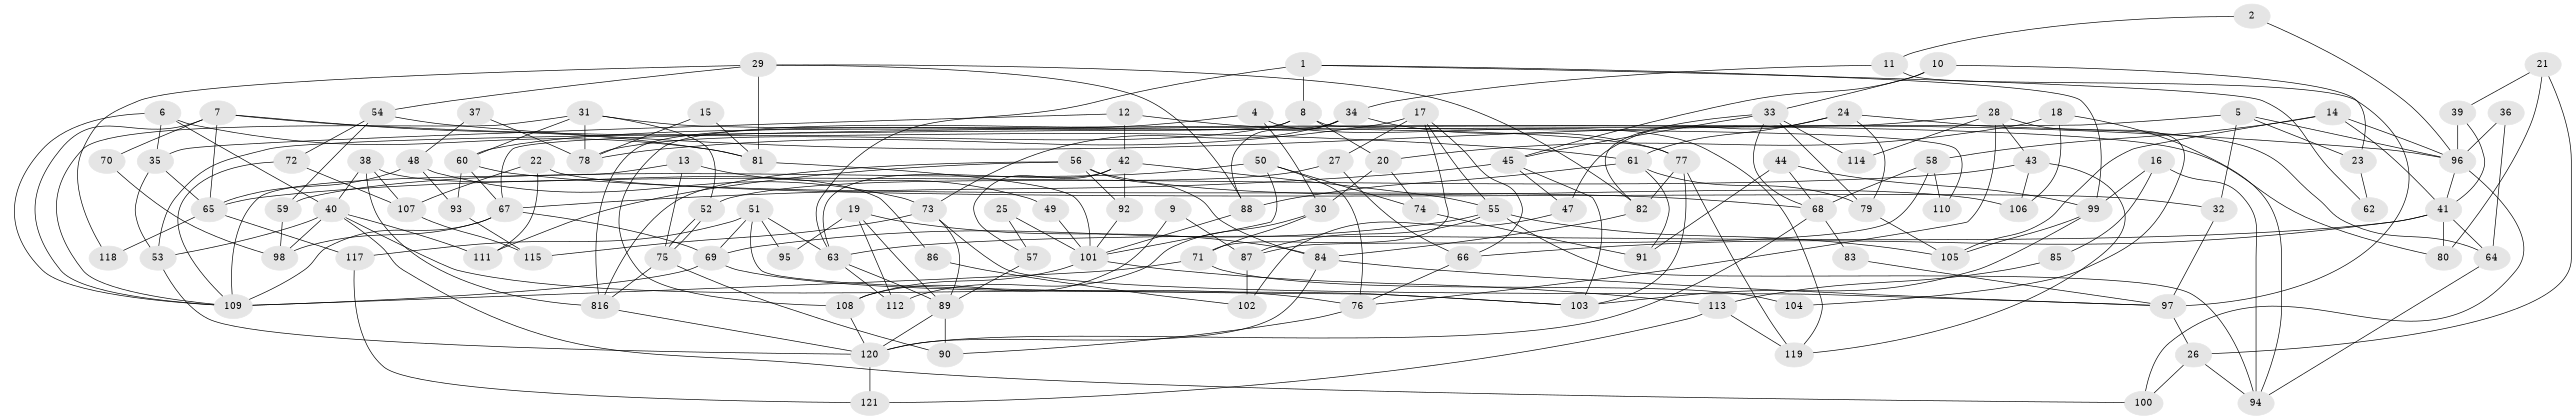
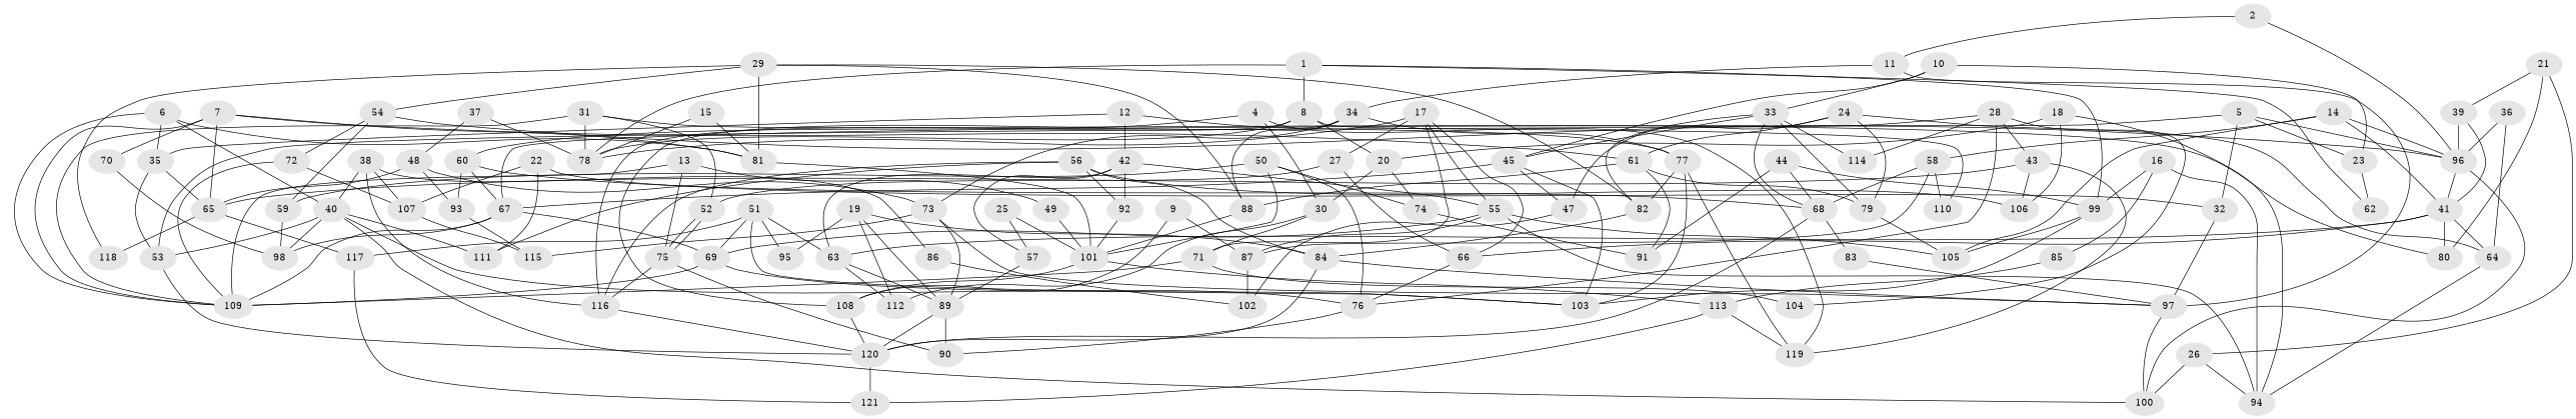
  graph {
    node [color=gray90 style=filled]
    1
    8
    62
    78
    99
    20
    110
-   116 [label=816]
+   116
    105
    103
    2
    11
    96
    34
    97
    41
    100
    64
    94
    4
    30
    60
    119
    71
    112
    67
    68
    93
    5
    23
    32
    109
    98
    69
    6
    35
    40
    81
    65
    53
    111
    76
    101
    7
    61
    70
    79
    88
    91
    118
    117
    74
    120
    9
    87
    108
    102
    10
    33
    45
    114
    82
    47
    77
    73
    12
    42
    55
    57
    63
    92
    13
    49
    75
    90
    14
    58
    66
    80
    15
    16
    85
    113
    17
    27
    52
    104
    18
    106
    19
    84
    89
    95
    21
    26
    39
    22
    107
    115
    24
    25
    28
    43
    29
    54
    59
    72
    31
    83
    36
    37
    48
    38
    86
    44
    121
    50
    51
    56
    1 -- 8
    1 -- 62
-   1 -- 63
+   1 -- 78
    1 -- 99
    8 -- 78
    8 -- 20
    8 -- 110
    8 -- 116
    99 -- 105
    99 -- 103
    20 -- 30
    20 -- 74
    116 -- 120
    2 -- 11
    2 -- 96
    11 -- 34
    11 -- 97
    96 -- 41
    96 -- 100
    34 -- 88
    34 -- 108
    34 -- 77
    34 -- 73
-   97 -- 26
+   97 -- 100
    41 -- 64
    41 -- 63
    41 -- 66
    41 -- 80
    64 -- 94
    4 -- 30
    4 -- 60
    4 -- 119
    30 -- 71
    30 -- 112
    60 -- 67
    60 -- 68
    60 -- 93
    71 -- 109
    71 -- 104
    67 -- 109
    67 -- 98
    67 -- 69
    68 -- 120
    68 -- 83
    93 -- 115
    5 -- 96
    5 -- 67
    5 -- 23
    5 -- 32
    23 -- 62
    32 -- 97
    69 -- 103
    69 -- 109
    6 -- 109
    6 -- 35
    6 -- 40
    6 -- 81
    35 -- 65
    35 -- 53
    40 -- 100
    40 -- 98
    40 -- 53
    40 -- 111
    40 -- 76
    81 -- 101
    65 -- 118
    65 -- 117
    53 -- 120
    76 -- 90
    101 -- 108
    101 -- 113
    7 -- 109
    7 -- 81
    7 -- 65
    7 -- 61
    7 -- 70
    61 -- 79
    61 -- 88
    61 -- 91
    70 -- 98
    79 -- 105
    88 -- 101
    117 -- 121
    74 -- 91
    120 -- 121
    9 -- 87
    9 -- 108
    87 -- 102
    108 -- 120
    10 -- 23
    10 -- 33
    10 -- 45
    33 -- 68
    33 -- 79
    33 -- 45
    33 -- 114
    33 -- 82
    45 -- 103
    45 -- 67
    45 -- 47
    82 -- 84
    47 -- 102
    77 -- 103
    77 -- 119
    77 -- 82
    73 -- 97
    73 -- 89
    73 -- 115
    12 -- 35
    12 -- 77
    12 -- 42
    42 -- 55
    42 -- 57
    42 -- 63
    42 -- 92
    55 -- 105
    55 -- 94
    55 -- 69
    55 -- 87
    57 -- 89
    63 -- 112
    63 -- 89
    92 -- 101
    13 -- 109
    13 -- 49
    13 -- 75
    49 -- 101
    75 -- 116
    75 -- 90
    14 -- 105
    14 -- 96
    14 -- 41
    14 -- 58
    58 -- 110
    58 -- 68
    58 -- 87
    66 -- 76
    15 -- 78
    15 -- 81
    16 -- 99
    16 -- 94
    16 -- 85
    85 -- 113
    113 -- 119
    113 -- 121
    17 -- 78
    17 -- 71
    17 -- 55
    17 -- 66
    17 -- 27
    27 -- 66
    27 -- 52
    52 -- 75
    52 -- 75
    18 -- 20
    18 -- 94
    18 -- 106
    19 -- 112
    19 -- 84
    19 -- 89
    19 -- 95
    84 -- 97
    84 -- 120
    89 -- 120
    89 -- 90
    21 -- 80
    21 -- 26
    21 -- 39
    26 -- 100
    26 -- 94
    39 -- 96
    39 -- 41
    22 -- 32
    22 -- 111
    22 -- 107
    107 -- 115
    24 -- 64
    24 -- 61
    24 -- 79
    24 -- 47
    25 -- 101
    25 -- 57
    28 -- 53
    28 -- 76
    28 -- 114
    28 -- 104
    28 -- 43
    43 -- 119
    43 -- 65
    43 -- 106
    29 -- 81
    29 -- 88
    29 -- 118
    29 -- 82
    29 -- 54
    54 -- 96
    54 -- 59
    54 -- 72
    59 -- 98
    72 -- 109
    72 -- 107
    31 -- 78
-   31 -- 60
    31 -- 109
    31 -- 80
    31 -- 52
    83 -- 97
    36 -- 96
    36 -- 64
    37 -- 78
    37 -- 48
    48 -- 93
    48 -- 65
    48 -- 73
    38 -- 116
    38 -- 40
    38 -- 107
    38 -- 86
    86 -- 102
    44 -- 99
    44 -- 68
    44 -- 91
    50 -- 76
    50 -- 101
    50 -- 74
    50 -- 59
    51 -- 103
    51 -- 69
    51 -- 117
    51 -- 63
    51 -- 95
    56 -- 116
    56 -- 111
    56 -- 92
    56 -- 106
    56 -- 84
  }
